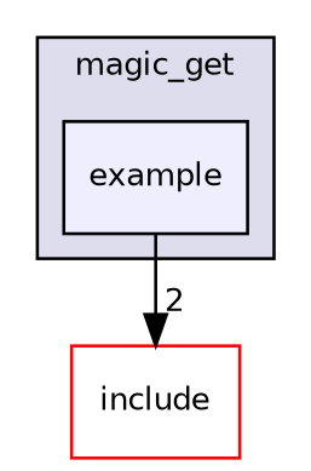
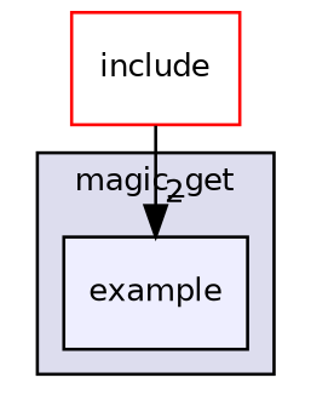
  digraph {
    compound=true
    node [fontname=Helvetica fontsize=10 shape=box style=filled]
    n1 [fillcolor="#eeeeff" label=example pencolor=black]
    n2 [color=red fillcolor=white label=include]
    subgraph cluster_1 {
      bgcolor="#ddddee"
      fontname=Helvetica
      fontsize=10
      label=magic_get
      pencolor=black
      n1
    }
-   n1 -> n2 [headlabel=2 labeldistance=1.5 labelfontname=Helvetica labelfontsize=10]
+   n2 -> n1 [headlabel=2 labeldistance=1.5 labelfontname=Helvetica labelfontsize=10]
  }
